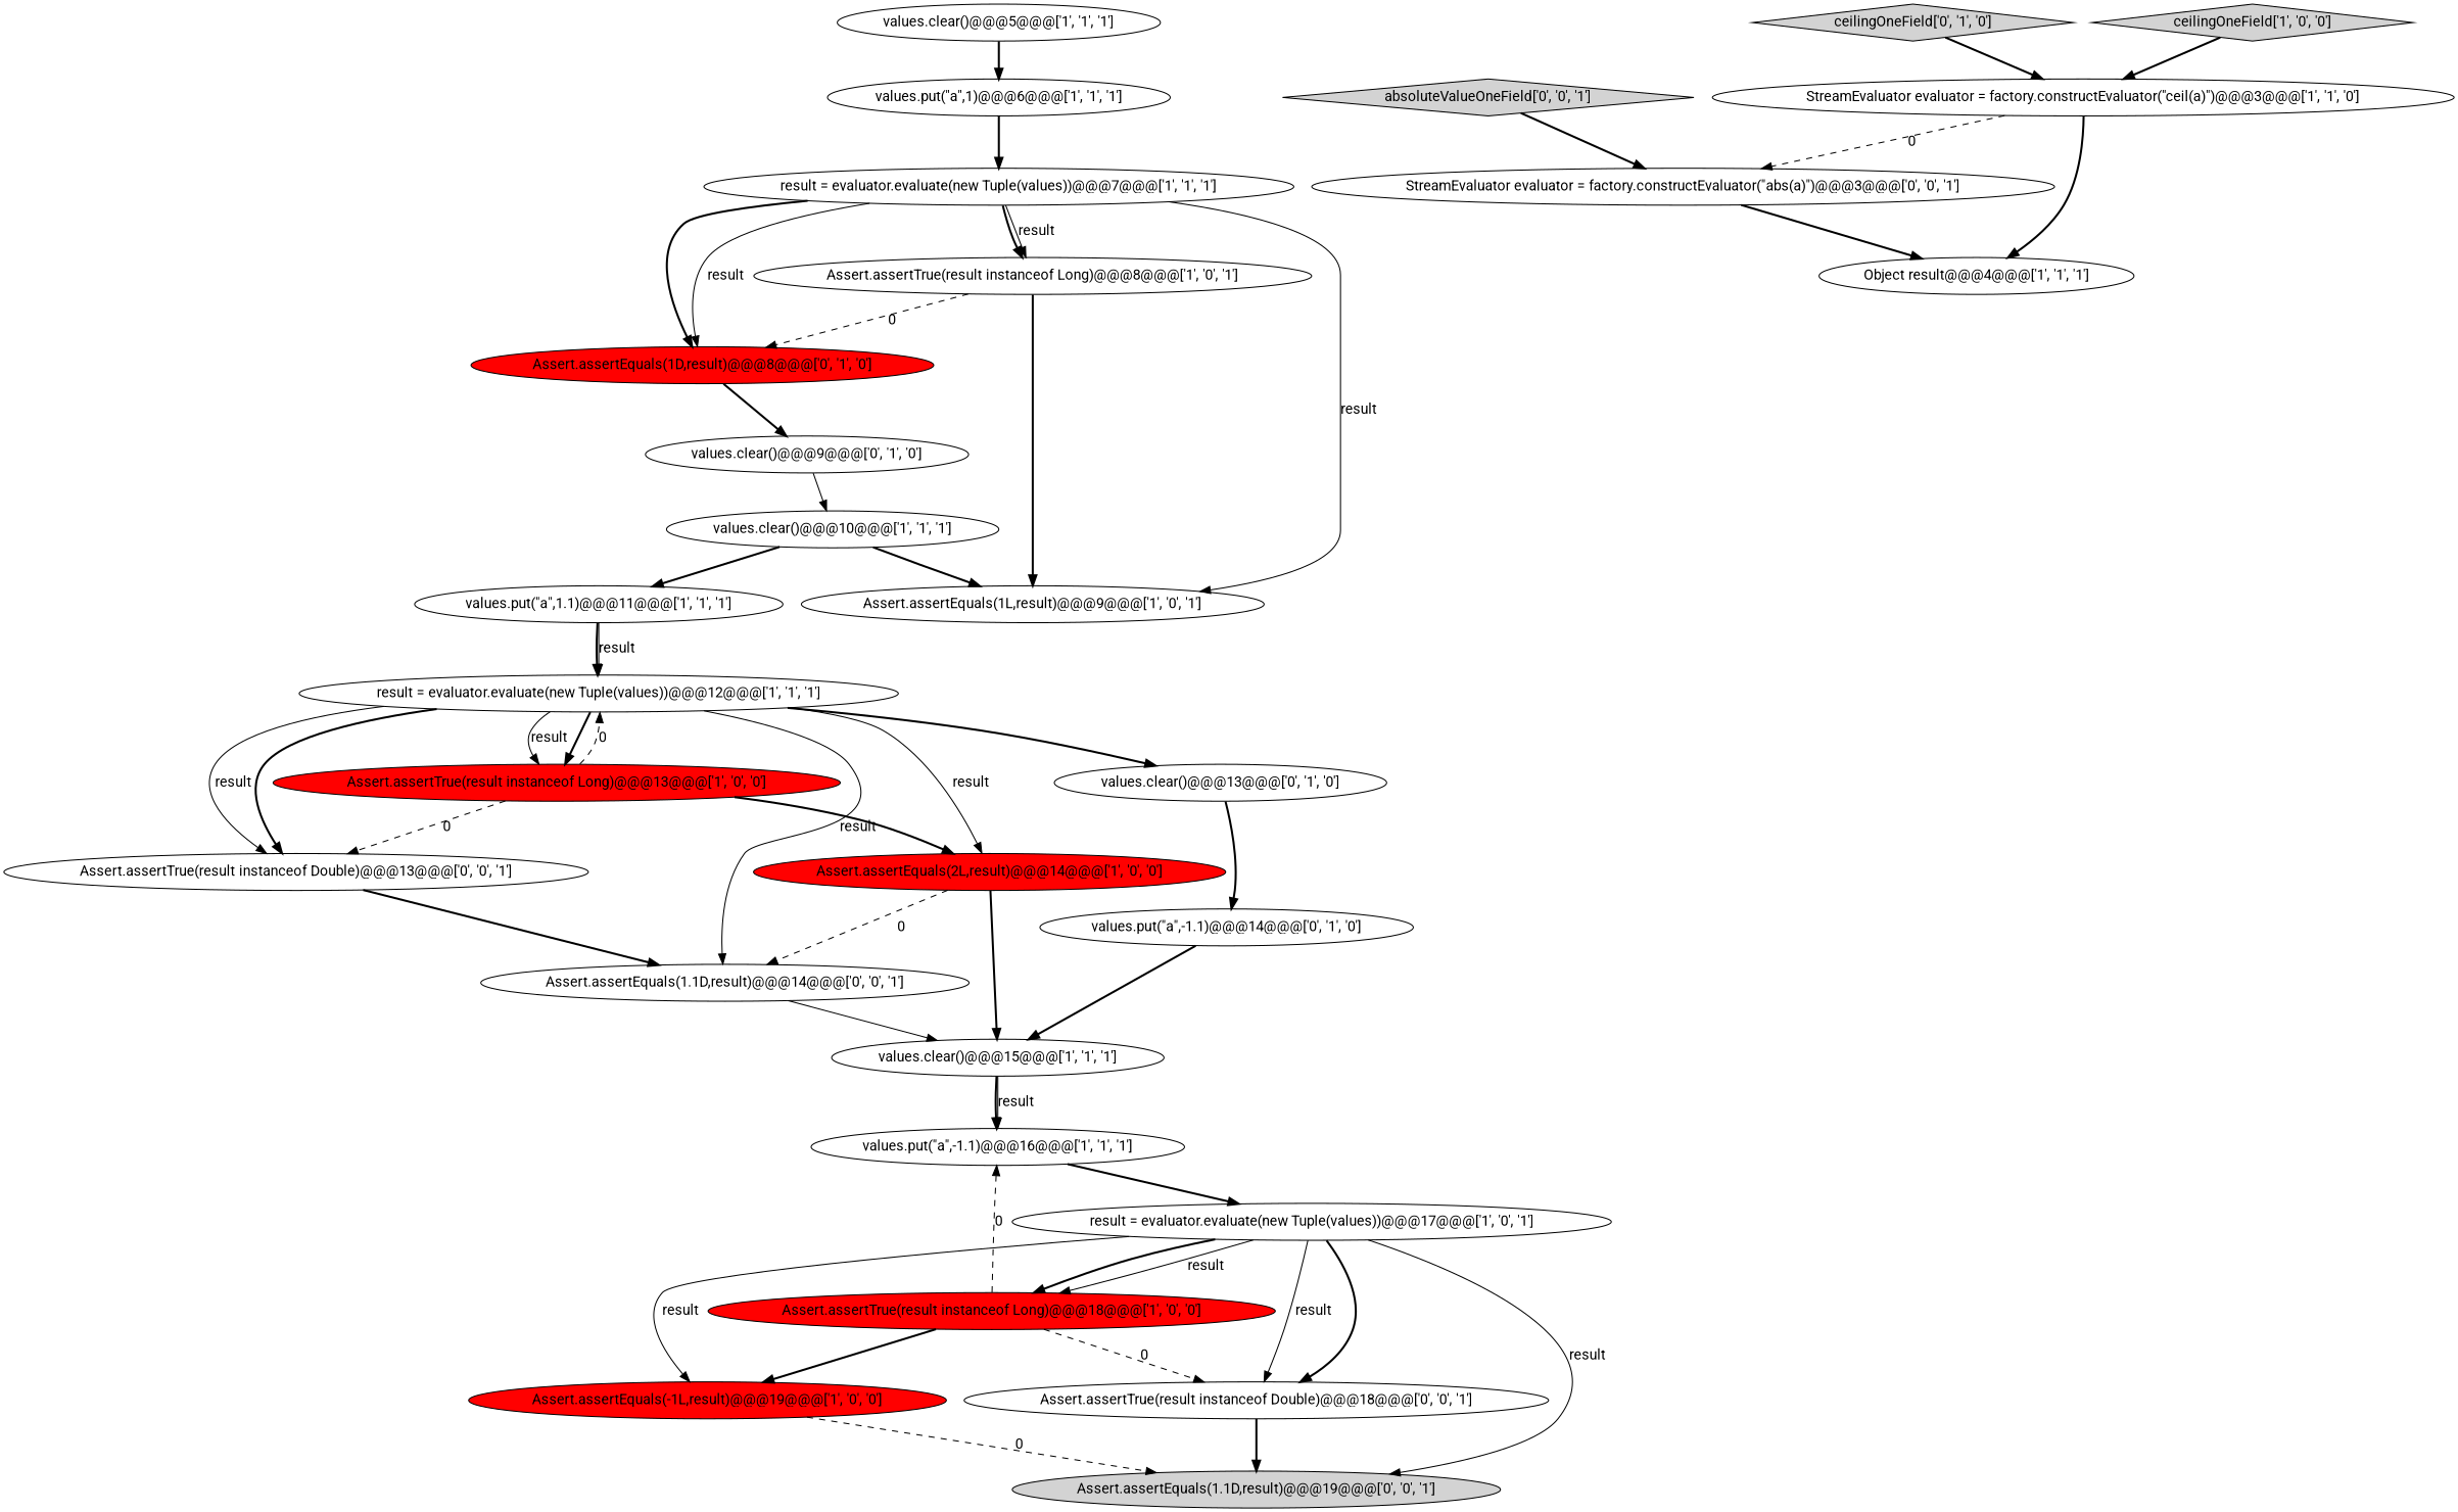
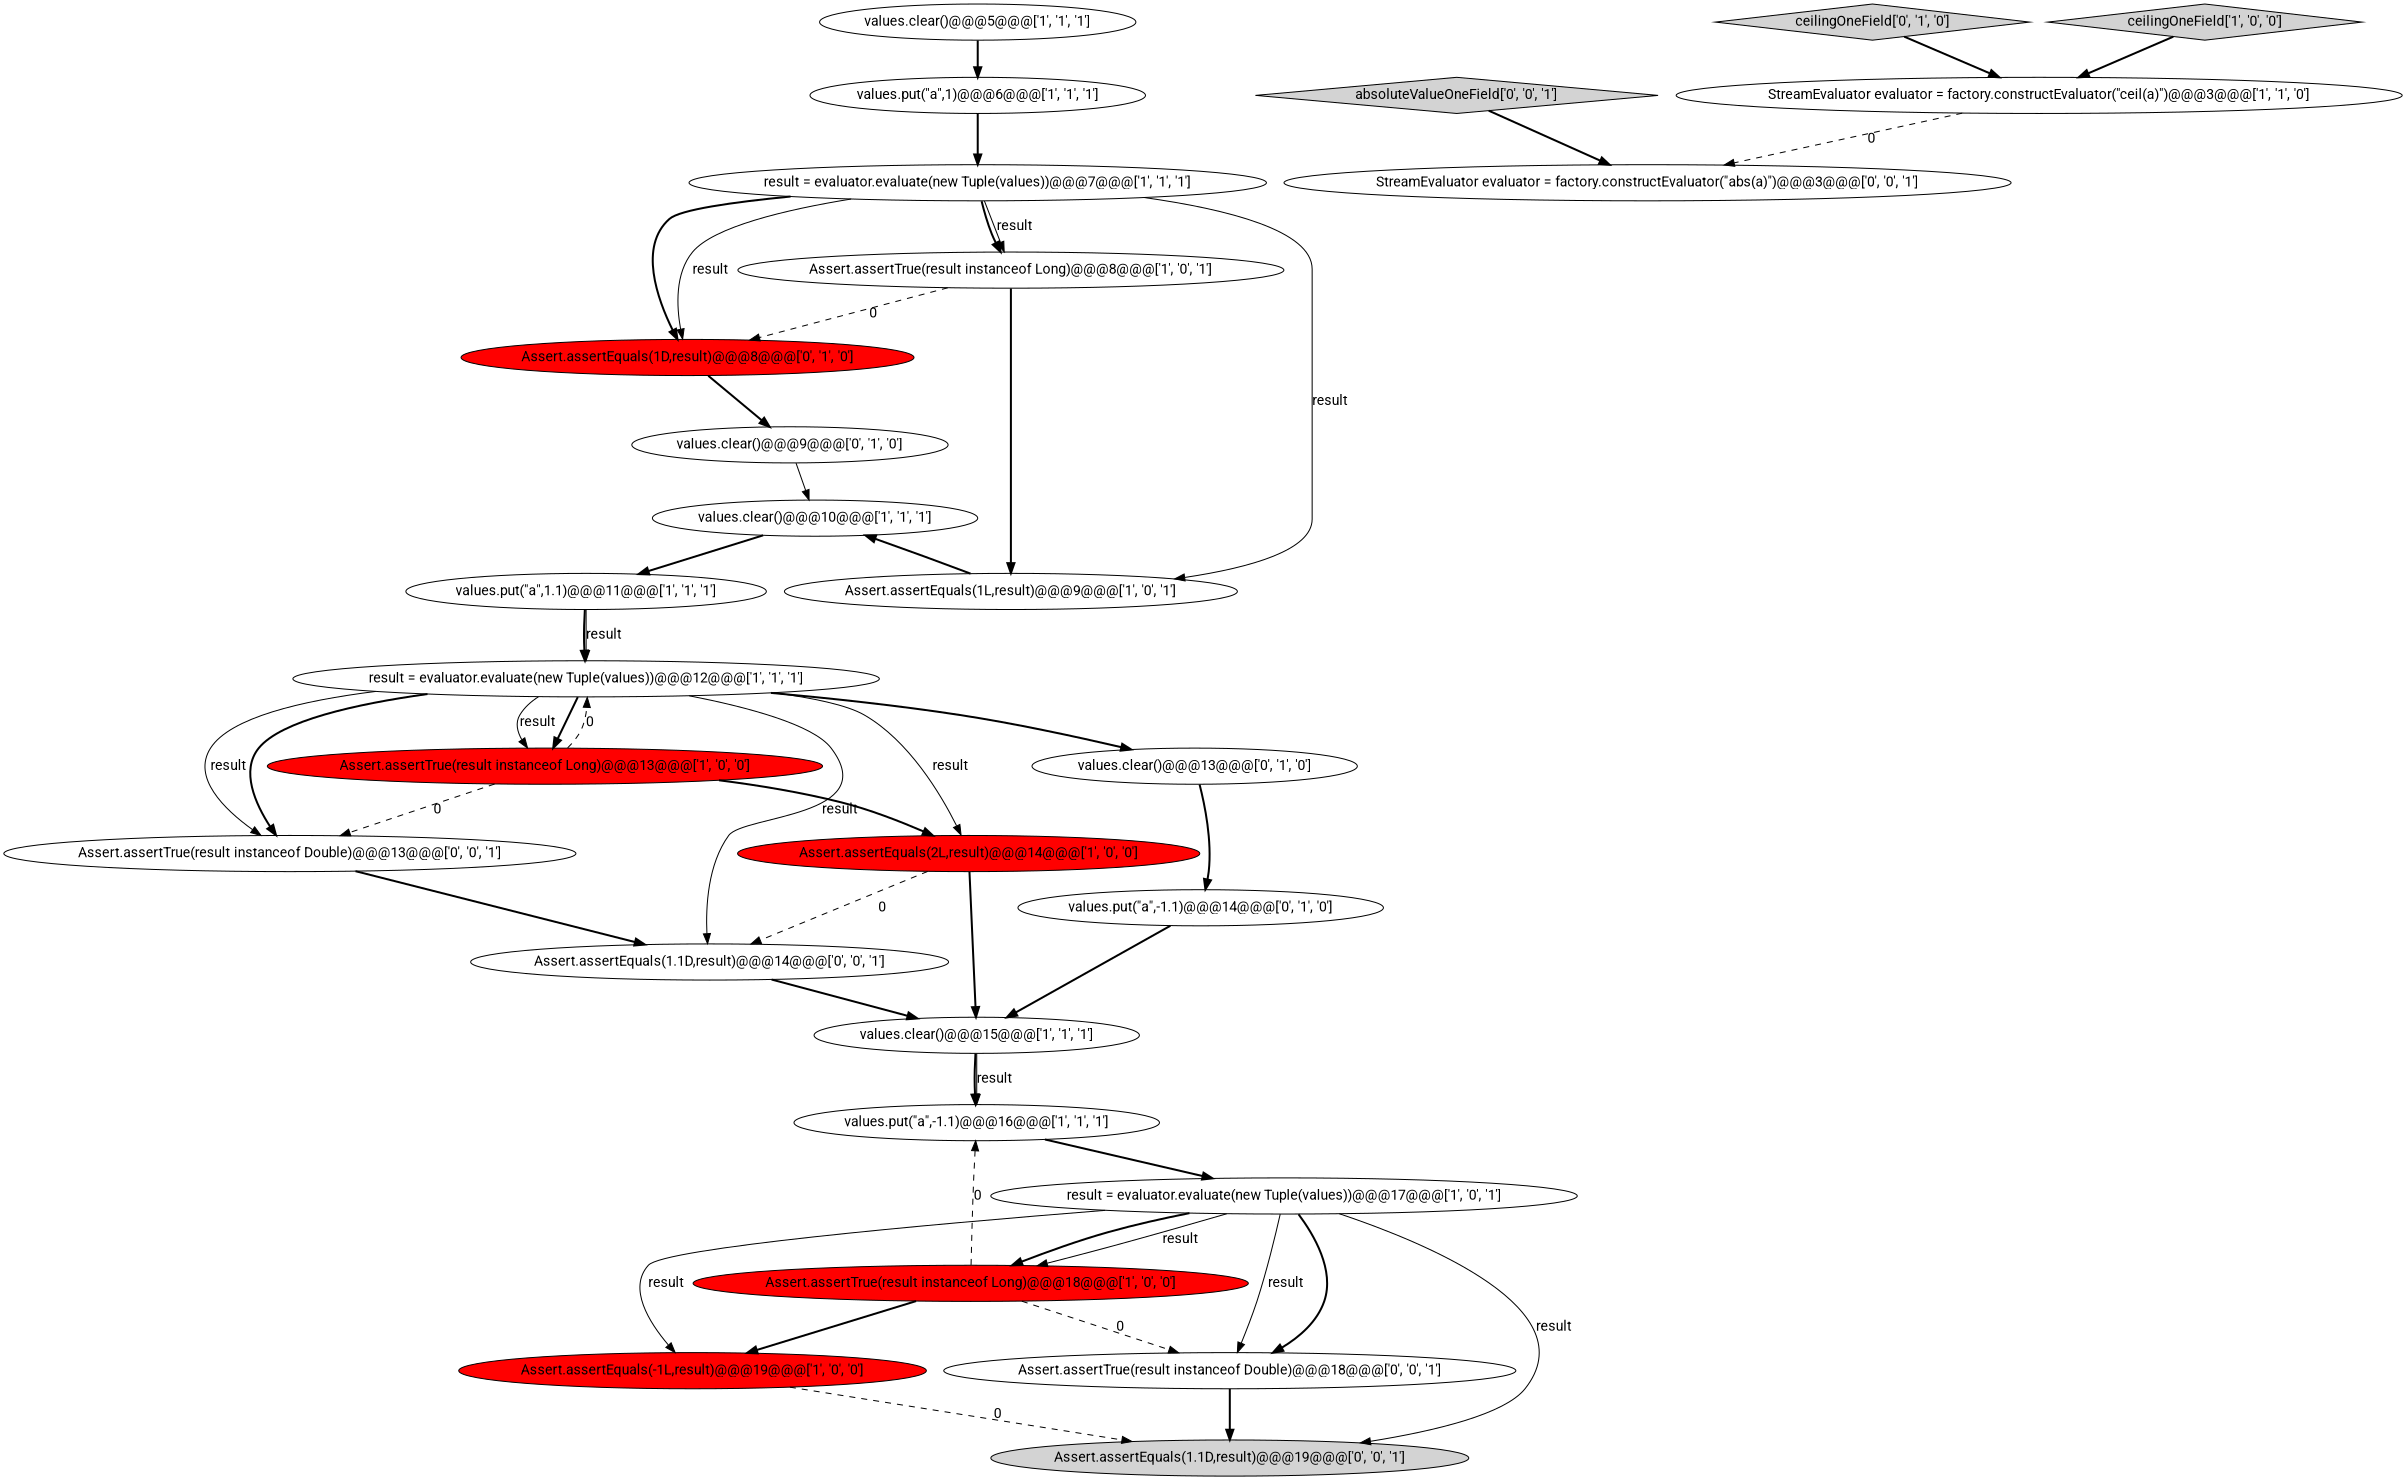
  digraph {
    fontname=Roboto
    node [fillcolor=white fontname=Roboto shape=ellipse style=filled]
    edge [fontname=Roboto style=bold]
    n1 [label="values.clear()@@@9@@@['0', '1', '0']"]
    n2 [label="values.clear()@@@10@@@['1', '1', '1']"]
    n3 [label="values.put(\"a\",1.1)@@@11@@@['1', '1', '1']"]
    n4 [fillcolor=red label="Assert.assertEquals(1D,result)@@@8@@@['0', '1', '0']"]
    n5 [label="Assert.assertTrue(result instanceof Double)@@@18@@@['0', '0', '1']"]
    n6 [fillcolor=lightgray label="Assert.assertEquals(1.1D,result)@@@19@@@['0', '0', '1']"]
    n7 [label="result = evaluator.evaluate(new Tuple(values))@@@17@@@['1', '0', '1']"]
    n8 [fillcolor=red label="Assert.assertTrue(result instanceof Long)@@@18@@@['1', '0', '0']"]
    n9 [fillcolor=red label="Assert.assertEquals(-1L,result)@@@19@@@['1', '0', '0']"]
    n10 [label="values.put(\"a\",-1.1)@@@16@@@['1', '1', '1']"]
    n11 [label="StreamEvaluator evaluator = factory.constructEvaluator(\"ceil(a)\")@@@3@@@['1', '1', '0']"]
-   n12 [label="Object result@@@4@@@['1', '1', '1']"]
    n13 [label="StreamEvaluator evaluator = factory.constructEvaluator(\"abs(a)\")@@@3@@@['0', '0', '1']"]
    n14 [label="Assert.assertTrue(result instanceof Double)@@@13@@@['0', '0', '1']"]
    n15 [label="Assert.assertEquals(1.1D,result)@@@14@@@['0', '0', '1']"]
    n16 [label="values.clear()@@@15@@@['1', '1', '1']"]
    n17 [label="Assert.assertEquals(1L,result)@@@9@@@['1', '0', '1']"]
    n18 [label="values.clear()@@@5@@@['1', '1', '1']"]
    n19 [label="values.put(\"a\",1)@@@6@@@['1', '1', '1']"]
    n20 [fillcolor=red label="Assert.assertTrue(result instanceof Long)@@@13@@@['1', '0', '0']"]
    n21 [label="result = evaluator.evaluate(new Tuple(values))@@@12@@@['1', '1', '1']"]
    n22 [fillcolor=red label="Assert.assertEquals(2L,result)@@@14@@@['1', '0', '0']"]
    n23 [label="values.clear()@@@13@@@['0', '1', '0']"]
    n24 [label="values.put(\"a\",-1.1)@@@14@@@['0', '1', '0']"]
    n25 [fillcolor=lightgray label="absoluteValueOneField['0', '0', '1']" shape=diamond]
    n26 [fillcolor=lightgray label="ceilingOneField['0', '1', '0']" shape=diamond]
    n27 [label="result = evaluator.evaluate(new Tuple(values))@@@7@@@['1', '1', '1']"]
    n28 [label="Assert.assertTrue(result instanceof Long)@@@8@@@['1', '0', '1']"]
    n29 [fillcolor=lightgray label="ceilingOneField['1', '0', '0']" shape=diamond]
    n1 -> n2 [style=solid]
    n2 -> n3
    n3 -> n21
    n3 -> n21 [label=result style=solid]
    n4 -> n1
    n5 -> n6
    n7 -> n5
    n7 -> n5 [label=result style=solid]
    n7 -> n6 [label=result style=solid]
    n7 -> n8 [label=result style=solid]
    n7 -> n8
    n7 -> n9 [label=result style=solid]
    n8 -> n5 [label=0 style=dashed]
    n8 -> n9
    n8 -> n10 [label=0 style=dashed]
    n9 -> n6 [label=0 style=dashed]
    n10 -> n7
-   n11 -> n12
    n11 -> n13 [label=0 style=dashed]
-   n13 -> n12
    n14 -> n15
-   n15 -> n16 [style=solid]
+   n15 -> n16
    n16 -> n10
    n16 -> n10 [label=result style=solid]
-   n2 -> n17
+   n17 -> n2
    n18 -> n19
    n19 -> n27
    n20 -> n14 [label=0 style=dashed]
    n20 -> n21 [label=0 style=dashed]
    n20 -> n22
    n21 -> n14
    n21 -> n14 [label=result style=solid]
    n21 -> n15 [label=result style=solid]
    n21 -> n20 [label=result style=solid]
    n21 -> n20
    n21 -> n22 [label=result style=solid]
    n21 -> n23
    n22 -> n15 [label=0 style=dashed]
    n22 -> n16
    n23 -> n24
    n24 -> n16
    n25 -> n13
    n26 -> n11
    n27 -> n4
    n27 -> n4 [label=result style=solid]
    n27 -> n17 [label=result style=solid]
    n27 -> n28
    n27 -> n28 [label=result style=solid]
    n28 -> n4 [label=0 style=dashed]
    n28 -> n17
    n29 -> n11
  }
